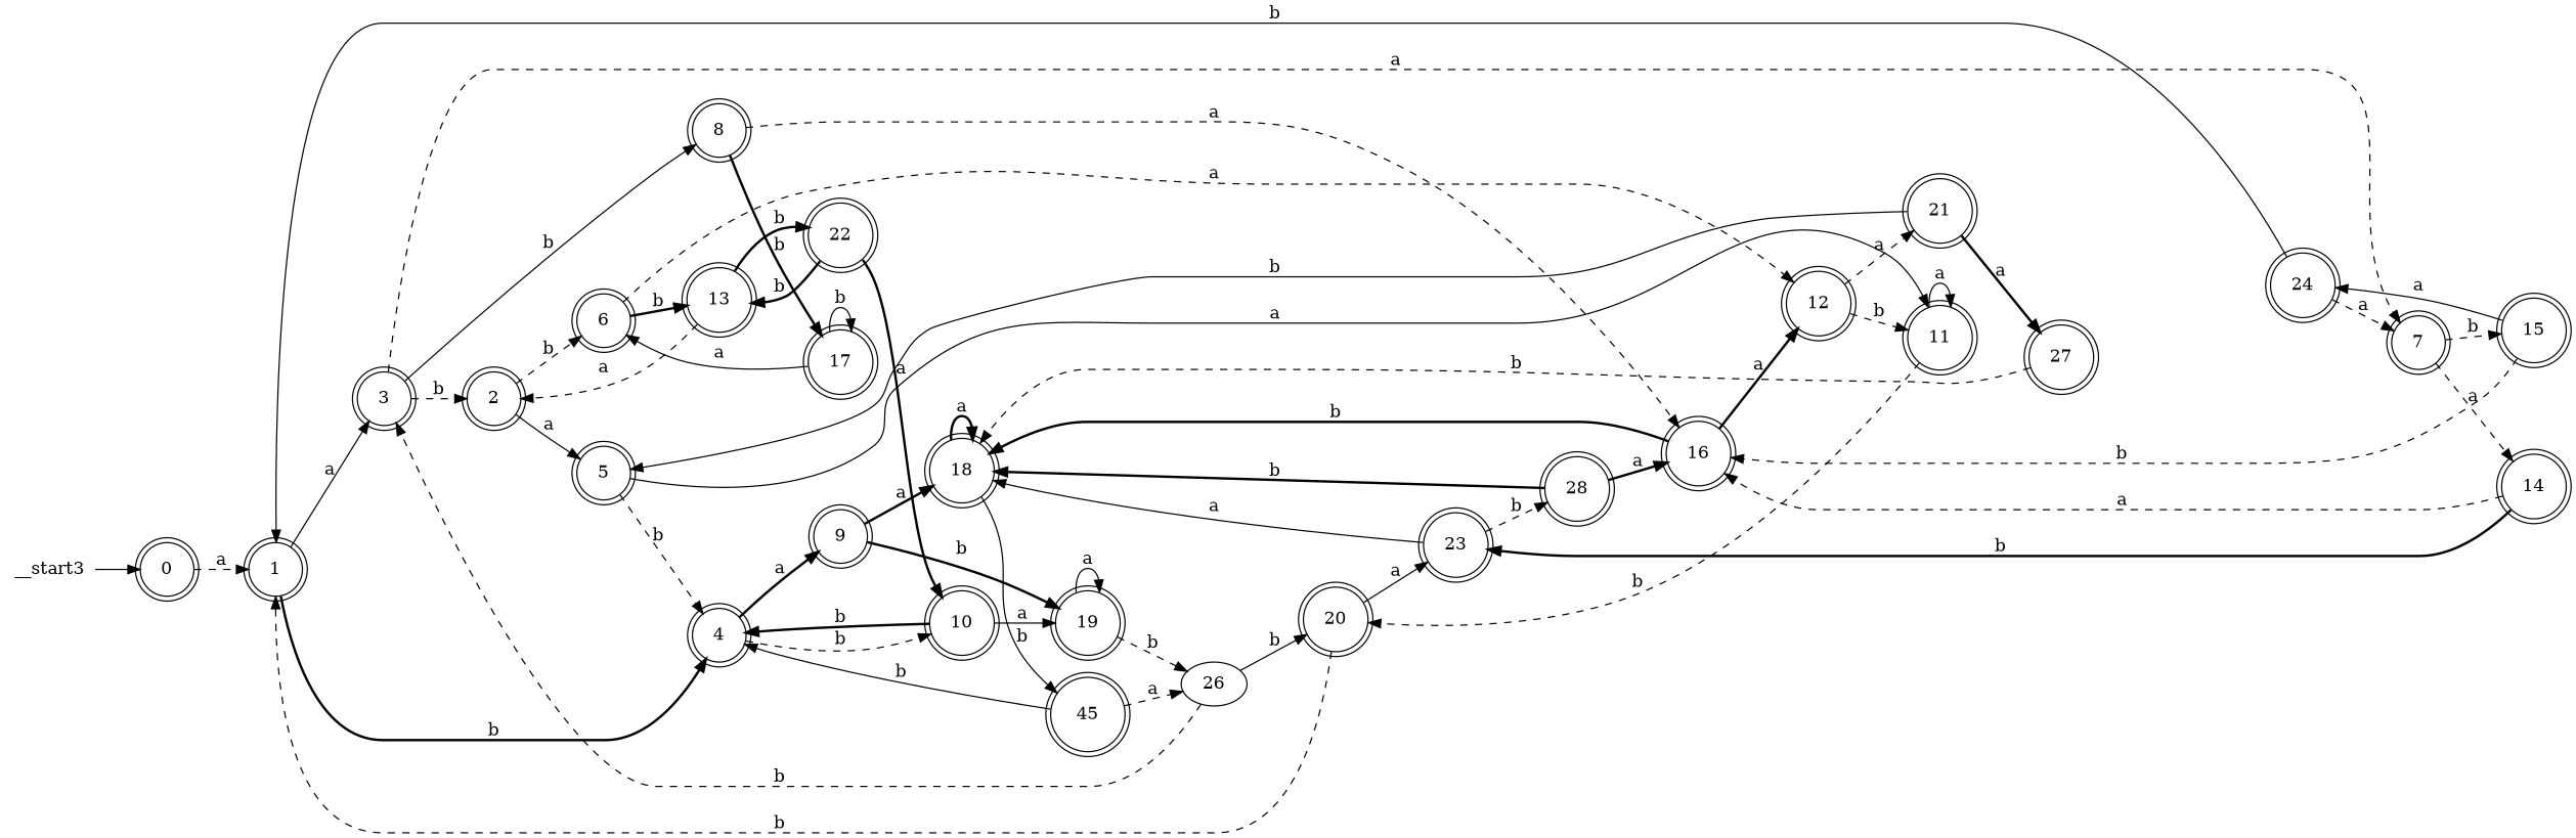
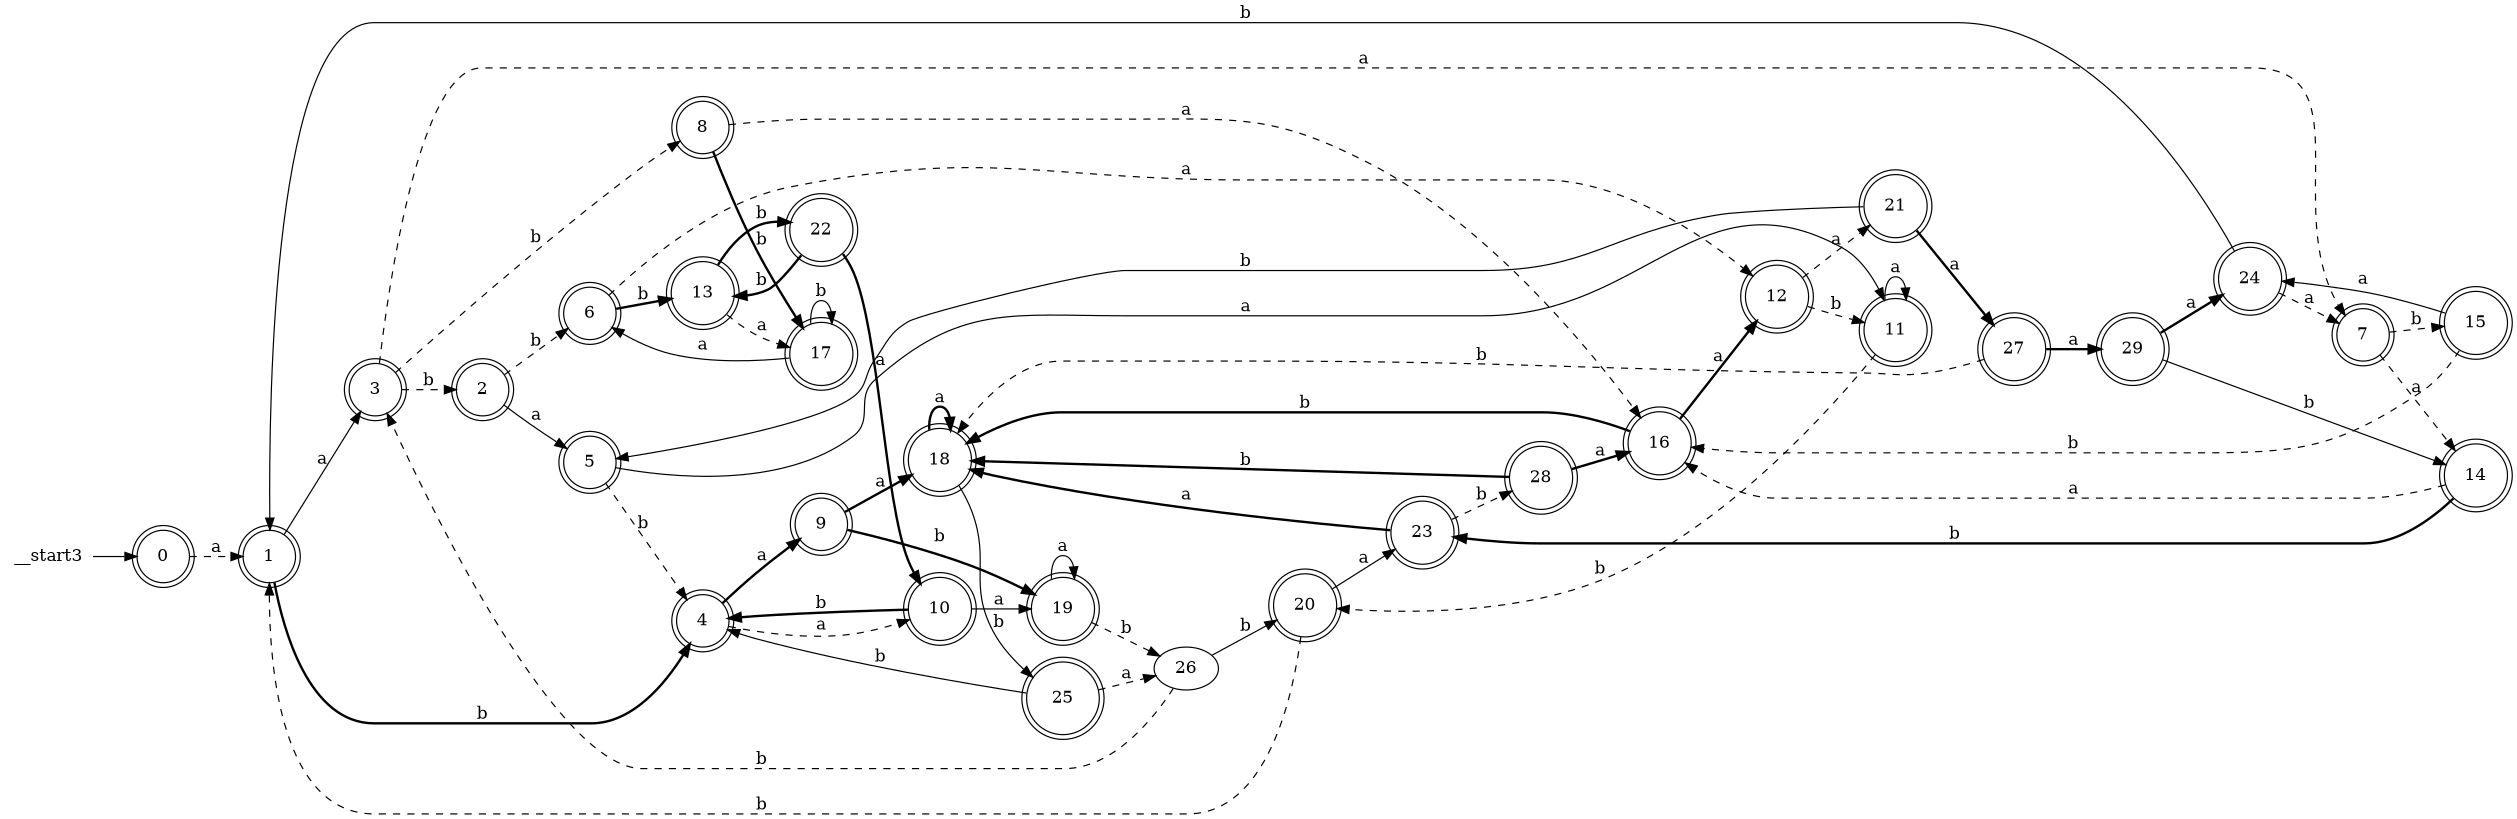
  digraph {
    rankdir=LR
    node [shape=doublecircle]
    edge [style=dashed]
    n1 [label=__start3 shape=none]
    0
    1
    3
    4
    2
    5
    6
    7
    8
    9
    10
    11
    12
    13
    14
    15
    16
    17
    18
    19
    20
    21
    22
    23
    24
-   25 [label=45]
+   25
    26 [shape=""]
    27
    28
+   29
    n1 -> 0 [style=solid]
    0 -> 1 [label=a]
    1 -> 3 [label=a style=solid]
    1 -> 4 [label=b style=bold]
    3 -> 2 [label=b]
    3 -> 7 [label=a]
-   3 -> 8 [label=b style=solid]
+   3 -> 8 [label=b]
    4 -> 9 [label=a style=bold]
-   4 -> 10 [label=b]
+   4 -> 10 [label=a]
    2 -> 5 [label=a style=solid]
    2 -> 6 [label=b]
    5 -> 4 [label=b]
    5 -> 11 [label=a style=solid]
    6 -> 12 [label=a]
    6 -> 13 [label=b style=bold]
    7 -> 14 [label=a]
    7 -> 15 [label=b]
    8 -> 16 [label=a]
    8 -> 17 [label=b style=bold]
    9 -> 18 [label=a style=bold]
    9 -> 19 [label=b style=bold]
    10 -> 4 [label=b style=bold]
    10 -> 19 [label=a style=solid]
    11 -> 11 [label=a style=solid]
    11 -> 20 [label=b]
    12 -> 11 [label=b]
    12 -> 21 [label=a]
-   13 -> 2 [label=a]
+   13 -> 17 [label=a]
    13 -> 22 [label=b style=bold]
    14 -> 16 [label=a]
    14 -> 23 [label=b style=bold]
    15 -> 16 [label=b]
    15 -> 24 [label=a style=solid]
    16 -> 12 [label=a style=bold]
    16 -> 18 [label=b style=bold]
    17 -> 6 [label=a style=solid]
    17 -> 17 [label=b style=solid]
    18 -> 18 [label=a style=bold]
    18 -> 25 [label=b style=solid]
    19 -> 19 [label=a style=solid]
    19 -> 26 [label=b]
    20 -> 1 [label=b]
    20 -> 23 [label=a style=solid]
    21 -> 5 [label=b style=solid]
    21 -> 27 [label=a style=bold]
    22 -> 10 [label=a style=bold]
    22 -> 13 [label=b style=bold]
-   23 -> 18 [label=a style=solid]
+   23 -> 18 [label=a style=bold]
    23 -> 28 [label=b]
    24 -> 1 [label=b style=solid]
    24 -> 7 [label=a]
    25 -> 4 [label=b style=solid]
    25 -> 26 [label=a]
    26 -> 3 [label=b]
    26 -> 20 [label=b style=solid]
    27 -> 18 [label=b]
+   27 -> 29 [label=a style=bold]
    28 -> 16 [label=a style=bold]
    28 -> 18 [label=b style=bold]
+   29 -> 14 [label=b style=solid]
+   29 -> 24 [label=a style=bold]
  }
